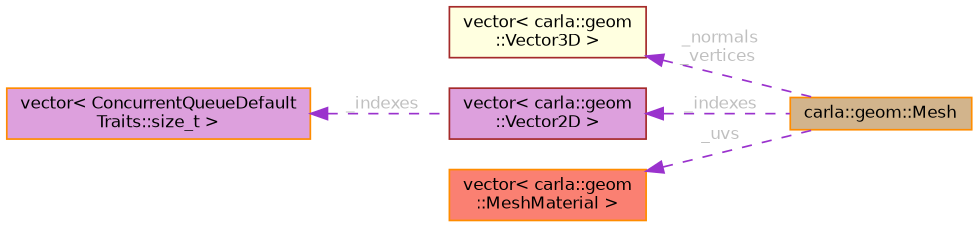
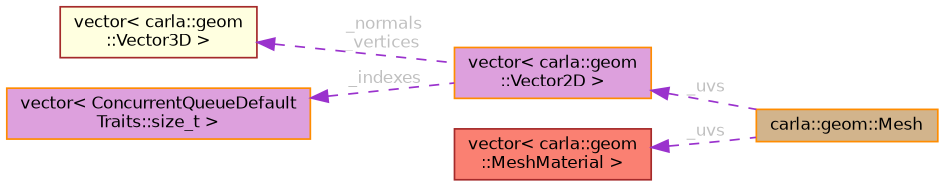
  digraph {
    rankdir=LR
    node [color=brown fillcolor=plum fontname=Helvetica fontsize=10 shape=box style=filled]
    edge [color=darkorchid3 dir=back fontcolor=grey fontname=Helvetica fontsize=10 labelfontname=Helvetica labelfontsize=10 style=dashed]
    n1 [color=darkorange fillcolor=tan fontcolor=black height=0.2 label="carla::geom::Mesh" width=0.4]
    n2 [fillcolor=lightyellow height=0.2 label="vector\< carla::geom\l::Vector3D \>" width=0.4]
    n3 [color=darkorange height=0.2 label="vector\< ConcurrentQueueDefault\lTraits::size_t \>" width=0.4]
-   n4 [height=0.2 label="vector\< carla::geom\l::Vector2D \>" width=0.4]
-   n5 [color=darkorange fillcolor=salmon height=0.2 label="vector\< carla::geom\l::MeshMaterial \>" width=0.4]
-   n2 -> n1 [label=" _normals\n_vertices"]
+   n4 [color=darkorange height=0.2 label="vector\< carla::geom\l::Vector2D \>" width=0.4]
+   n5 [fillcolor=salmon height=0.2 label="vector\< carla::geom\l::MeshMaterial \>" width=0.4]
+   n2 -> n4 [label=" _normals\n_vertices"]
    n3 -> n4 [label=" _indexes"]
-   n4 -> n1 [label=" _indexes"]
+   n4 -> n1 [label=" _uvs"]
    n5 -> n1 [label=" _uvs"]
  }
